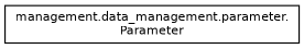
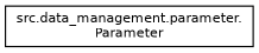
  digraph {
    rankdir=LR
-   n1 [color=black fillcolor=white fontname=Helvetica fontsize=10 height=0.2 label="management.data_management.parameter.\lParameter" shape=record style=filled width=0.4]
+   n1 [color=black fillcolor=white fontname=Helvetica fontsize=10 height=0.2 label="src.data_management.parameter.\lParameter" shape=record style=filled width=0.4]
  }
